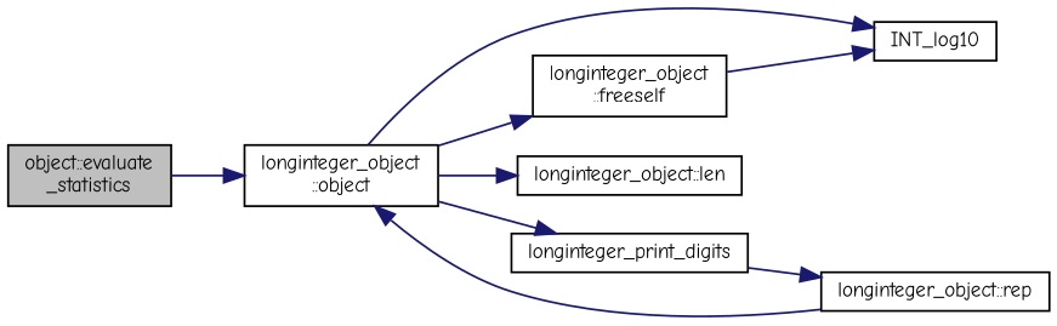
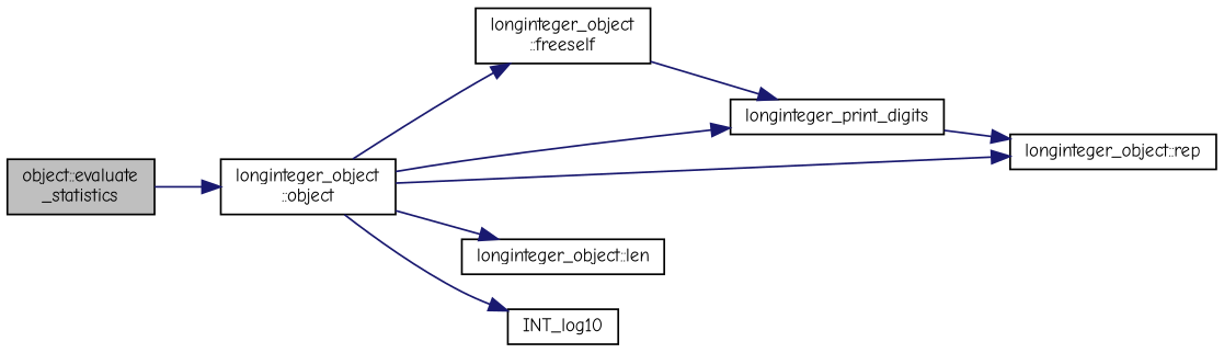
  digraph {
    fontname="Comic Neue"
    rankdir=LR
    node [color=black fillcolor=white fontname="Comic Neue" fontsize=10 shape=record style=filled]
    edge [color=midnightblue fontname="Comic Neue" fontsize=10 labelfontname=Helvetica labelfontsize=10 style=solid]
    n1 [fillcolor=grey75 fontcolor=black height=0.2 label="object::evaluate\l_statistics" width=0.4]
    n2 [height=0.2 label="longinteger_object\l::object" width=0.4]
    n3 [height=0.2 label="longinteger_object\l::freeself" width=0.4]
    n4 [height=0.2 label=longinteger_print_digits width=0.4]
    n5 [height=0.2 label="longinteger_object::rep" width=0.4]
    n6 [height=0.2 label="longinteger_object::len" width=0.4]
    n7 [height=0.2 label=INT_log10 width=0.4]
    n1 -> n2
    n2 -> n3
    n2 -> n4
-   n5 -> n2
+   n2 -> n5
    n2 -> n6
    n2 -> n7
-   n3 -> n7
+   n3 -> n4
    n4 -> n5
  }
